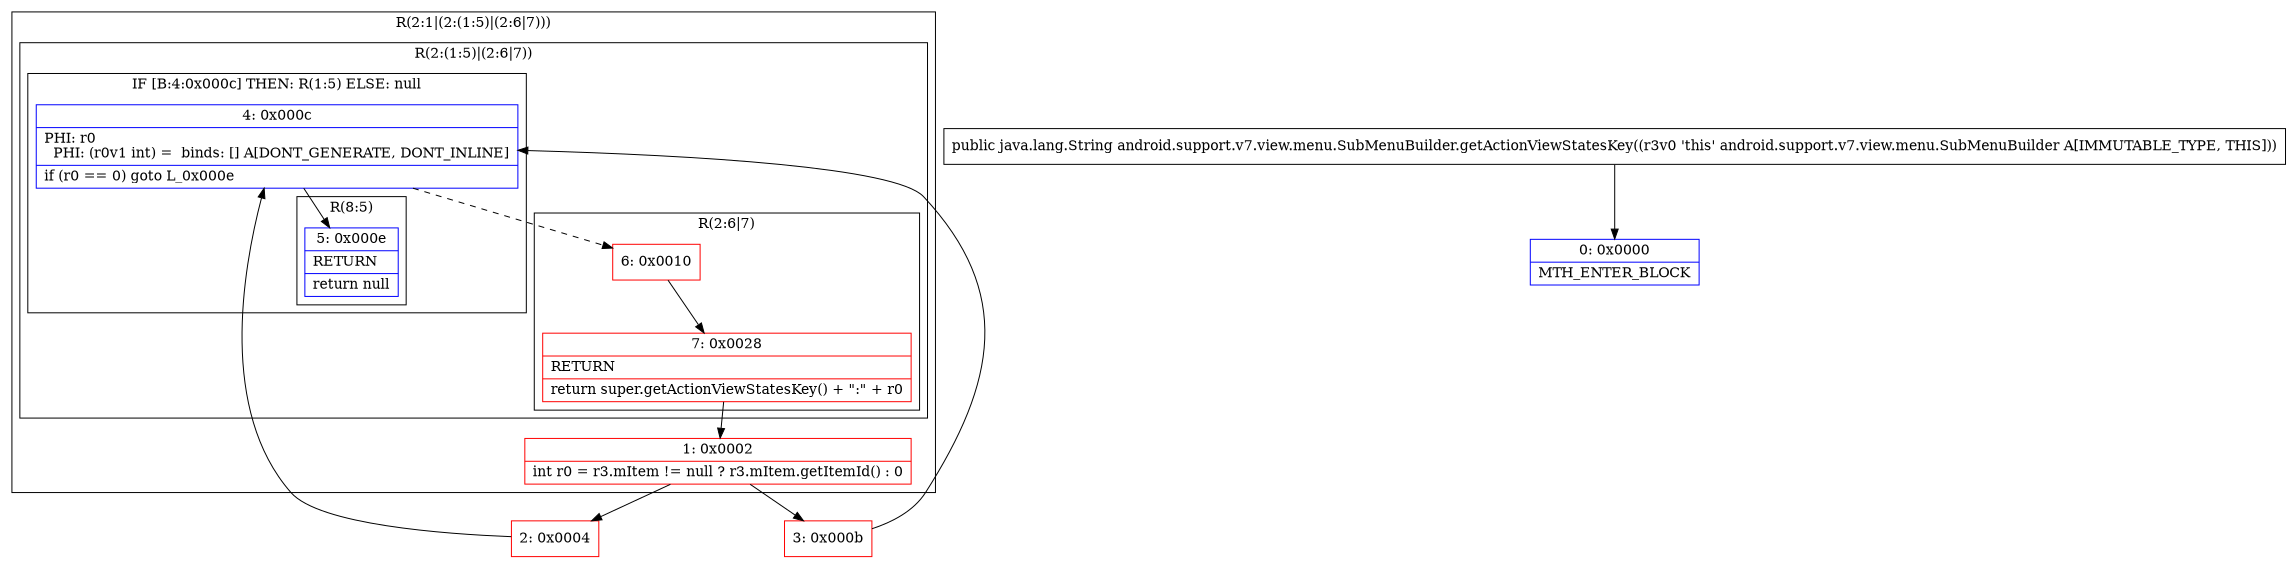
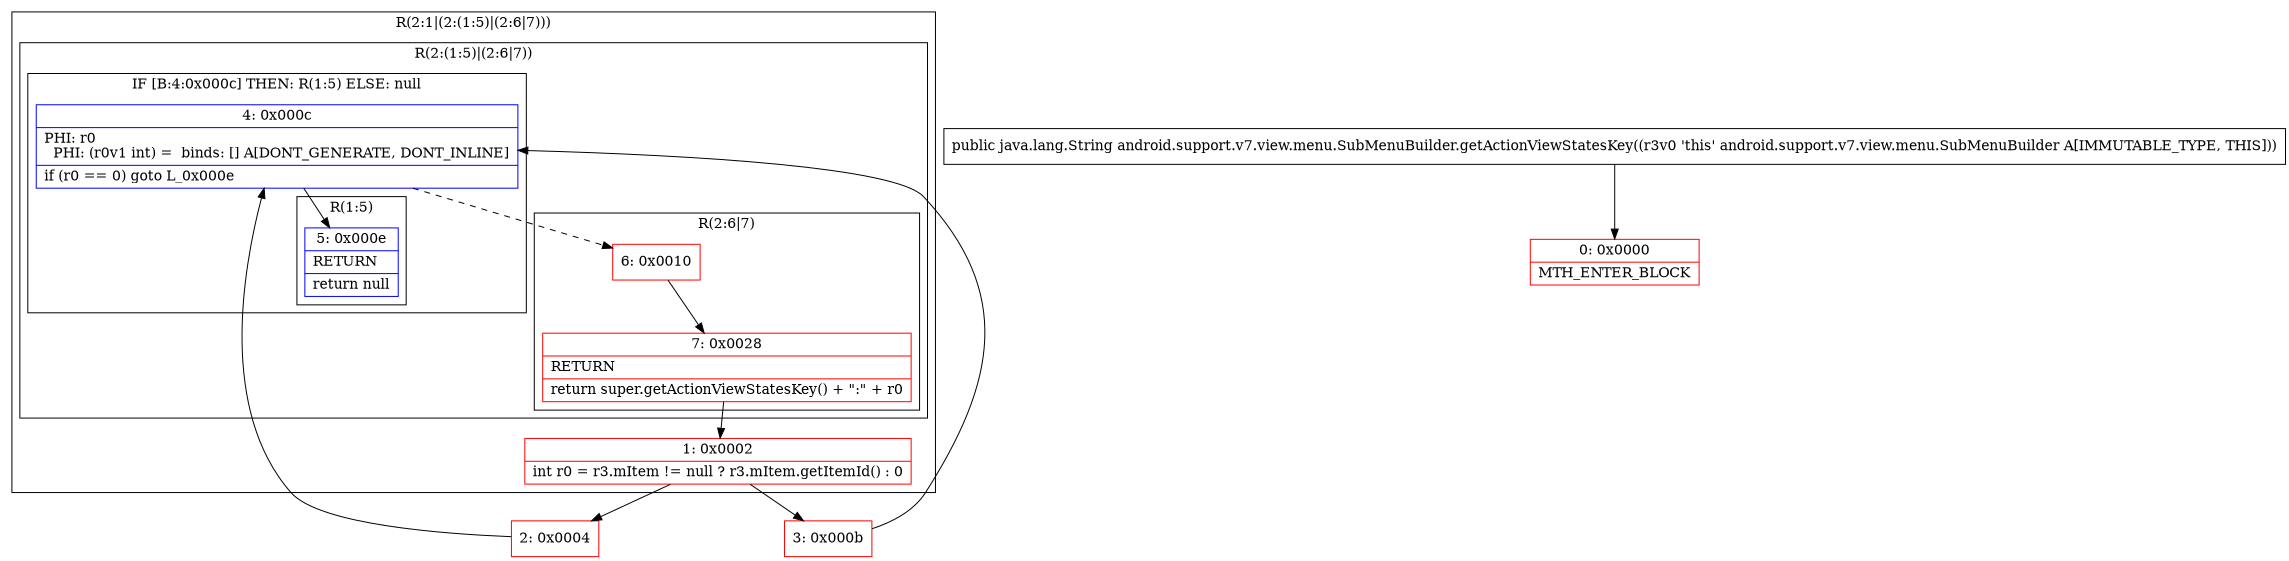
  digraph {
    node [color=red shape=record]
    n1 [color=blue label="{5\:\ 0x000e|RETURN\l|return null\l}"]
    n2 [color=blue label="{4\:\ 0x000c|PHI: r0 \l  PHI: (r0v1 int) =  binds: [] A[DONT_GENERATE, DONT_INLINE]\l|if (r0 == 0) goto L_0x000e\l}"]
    n3 [label="{6\:\ 0x0010}"]
    n4 [label="{7\:\ 0x0028|RETURN\l|return super.getActionViewStatesKey() + \":\" + r0\l}"]
    n5 [label="{1\:\ 0x0002|int r0 = r3.mItem != null ? r3.mItem.getItemId() : 0\l}"]
    n6 [label="{2\:\ 0x0004}"]
    n7 [label="{3\:\ 0x000b}"]
-   n8 [color=blue label="{0\:\ 0x0000|MTH_ENTER_BLOCK\l}"]
+   n8 [label="{0\:\ 0x0000|MTH_ENTER_BLOCK\l}"]
    n9 [label="{public java.lang.String android.support.v7.view.menu.SubMenuBuilder.getActionViewStatesKey((r3v0 'this' android.support.v7.view.menu.SubMenuBuilder A[IMMUTABLE_TYPE, THIS])) }" color=""]
    subgraph cluster_1 {
      label="R(2:1|(2:(1:5)|(2:6|7)))"
      n5
      subgraph cluster_2 {
        label="R(2:(1:5)|(2:6|7))"
        subgraph cluster_3 {
          label="IF [B:4:0x000c] THEN: R(1:5) ELSE: null"
          n2
          subgraph cluster_4 {
-           label="R(8:5)"
+           label="R(1:5)"
            n1
          }
        }
        subgraph cluster_5 {
          label="R(2:6|7)"
          n3
          n4
        }
      }
    }
    n2 -> n1
    n2 -> n3 [style=dashed]
    n3 -> n4
    n4 -> n5
    n5 -> n6
    n5 -> n7
    n6 -> n2
    n7 -> n2
    n9 -> n8
  }
